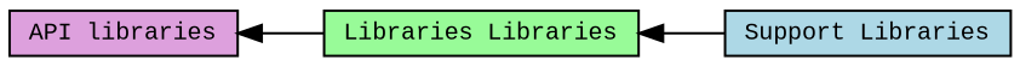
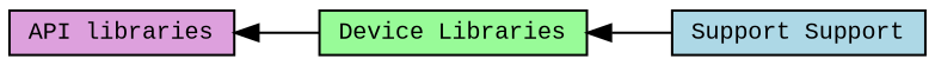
  digraph {
    fontname="Liberation Mono"
    rankdir=LR
    node [color=black fontname="Liberation Mono" fontsize=10 shape=record style=filled]
    edge [dir=back fontname="Liberation Mono" fontsize=10 labelfontname=Helvetica labelfontsize=10 shape=plaintext style=solid]
-   n1 [fillcolor=palegreen height=0.2 label="Libraries Libraries" width=0.4]
-   n2 [fillcolor=lightblue height=0.2 label="Support Libraries" width=0.4]
+   n1 [fillcolor=palegreen height=0.2 label="Device Libraries" width=0.4]
+   n2 [fillcolor=lightblue height=0.2 label="Support Support" width=0.4]
    n3 [fillcolor=plum fontcolor=black height=0.2 label="API libraries" width=0.4]
    n1 -> n2
    n3 -> n1
  }
